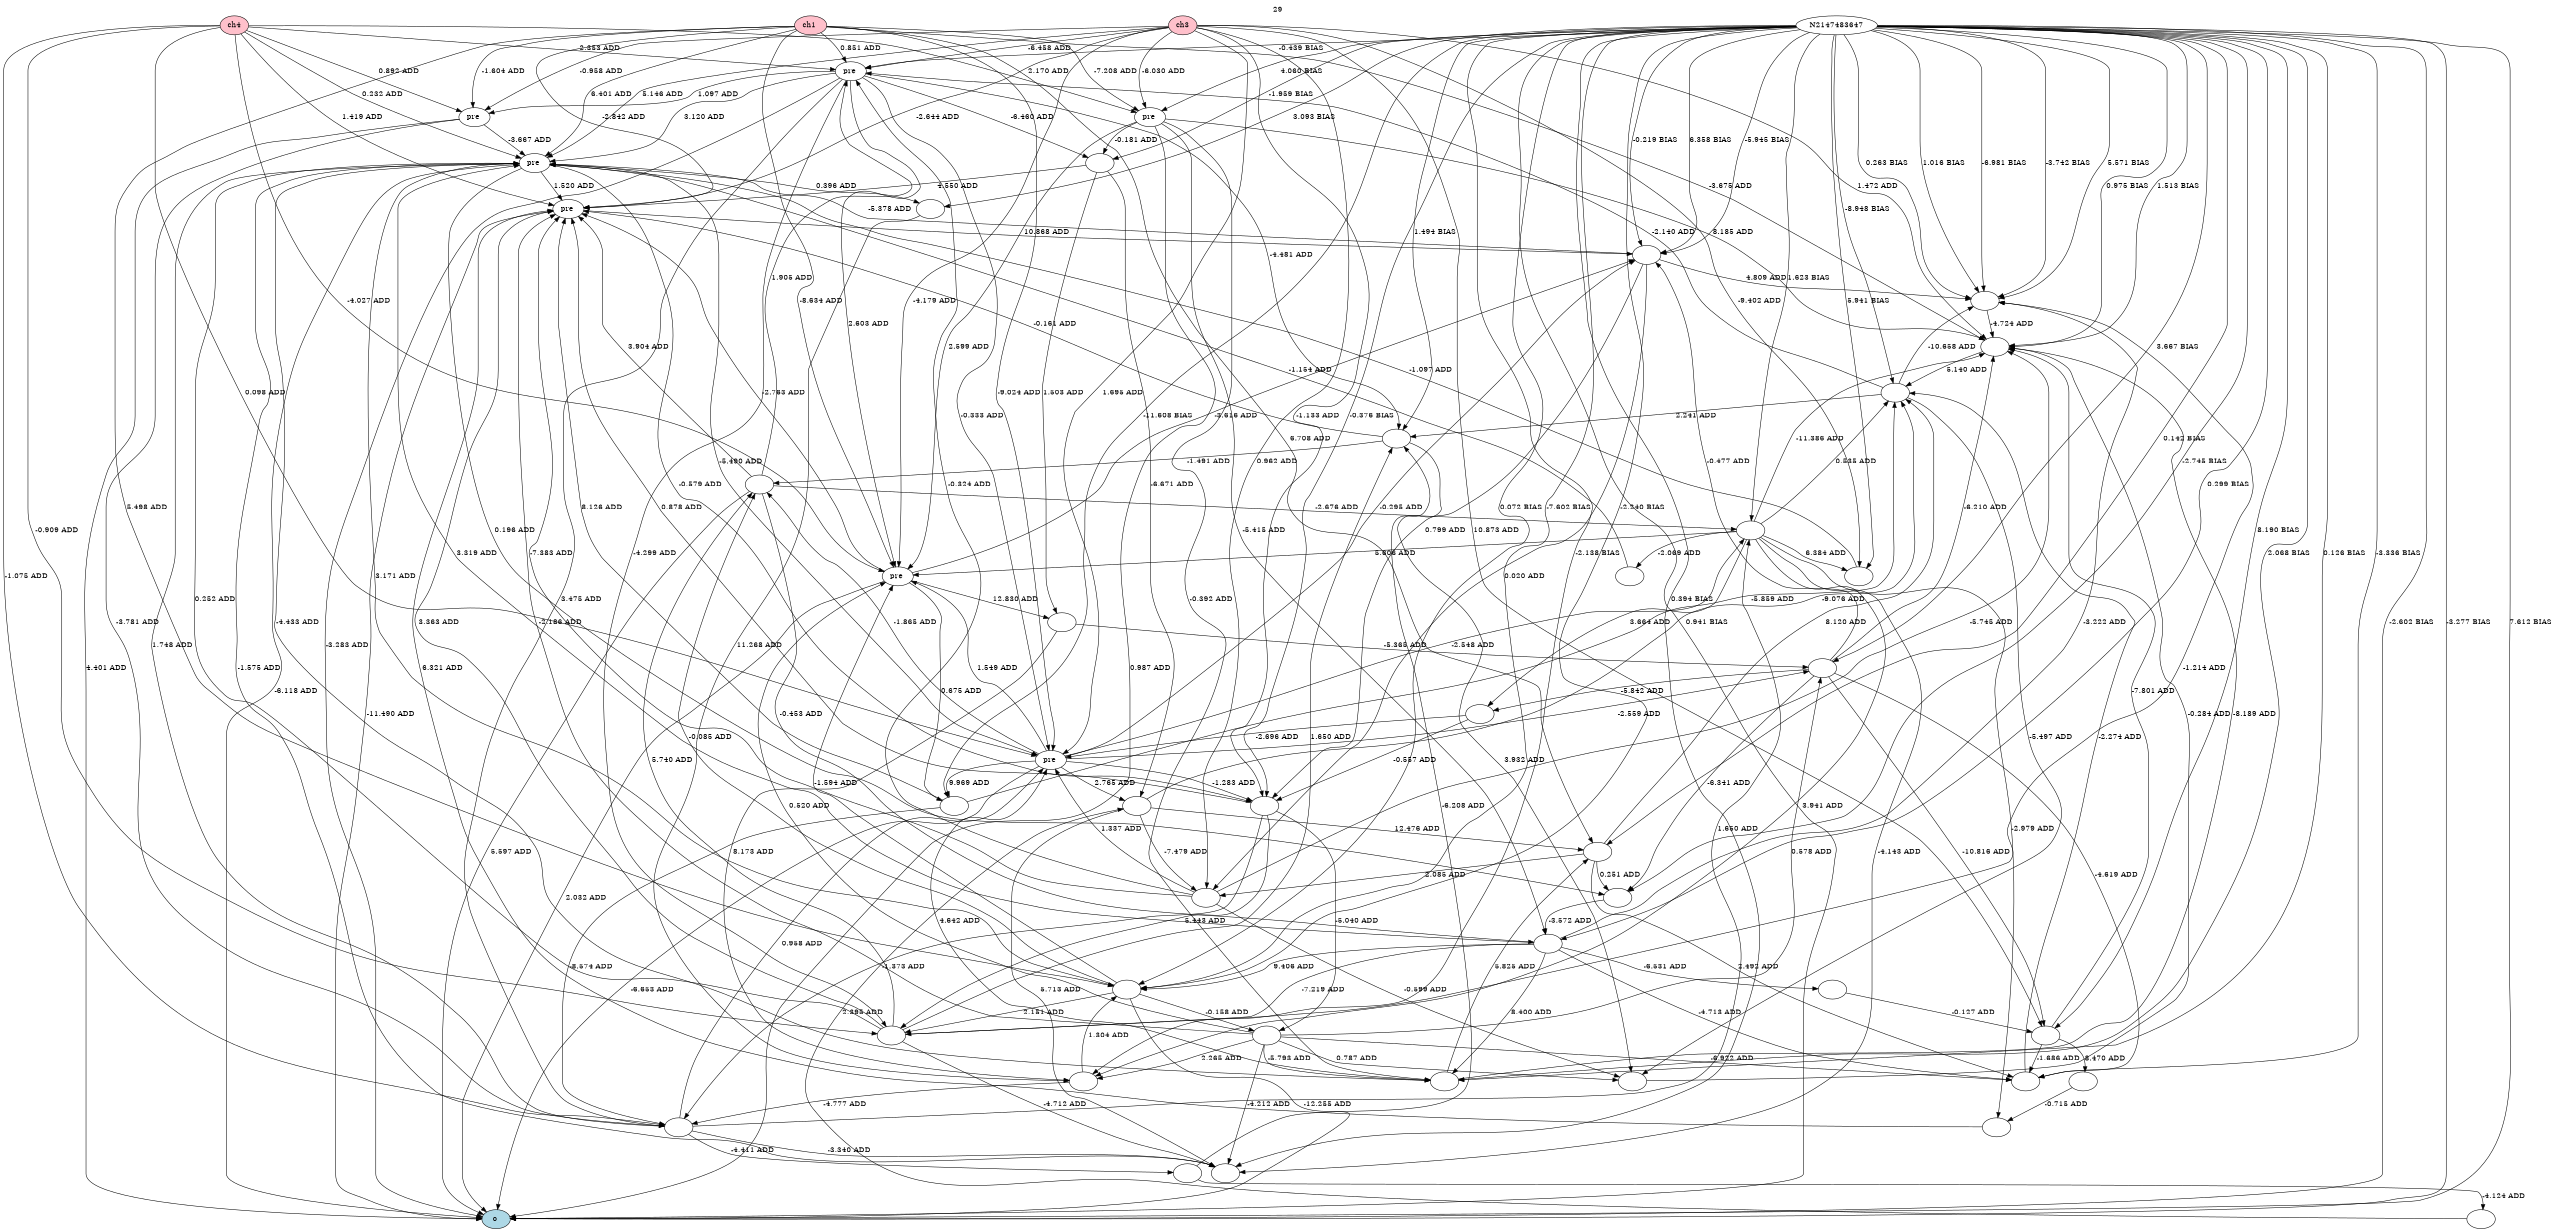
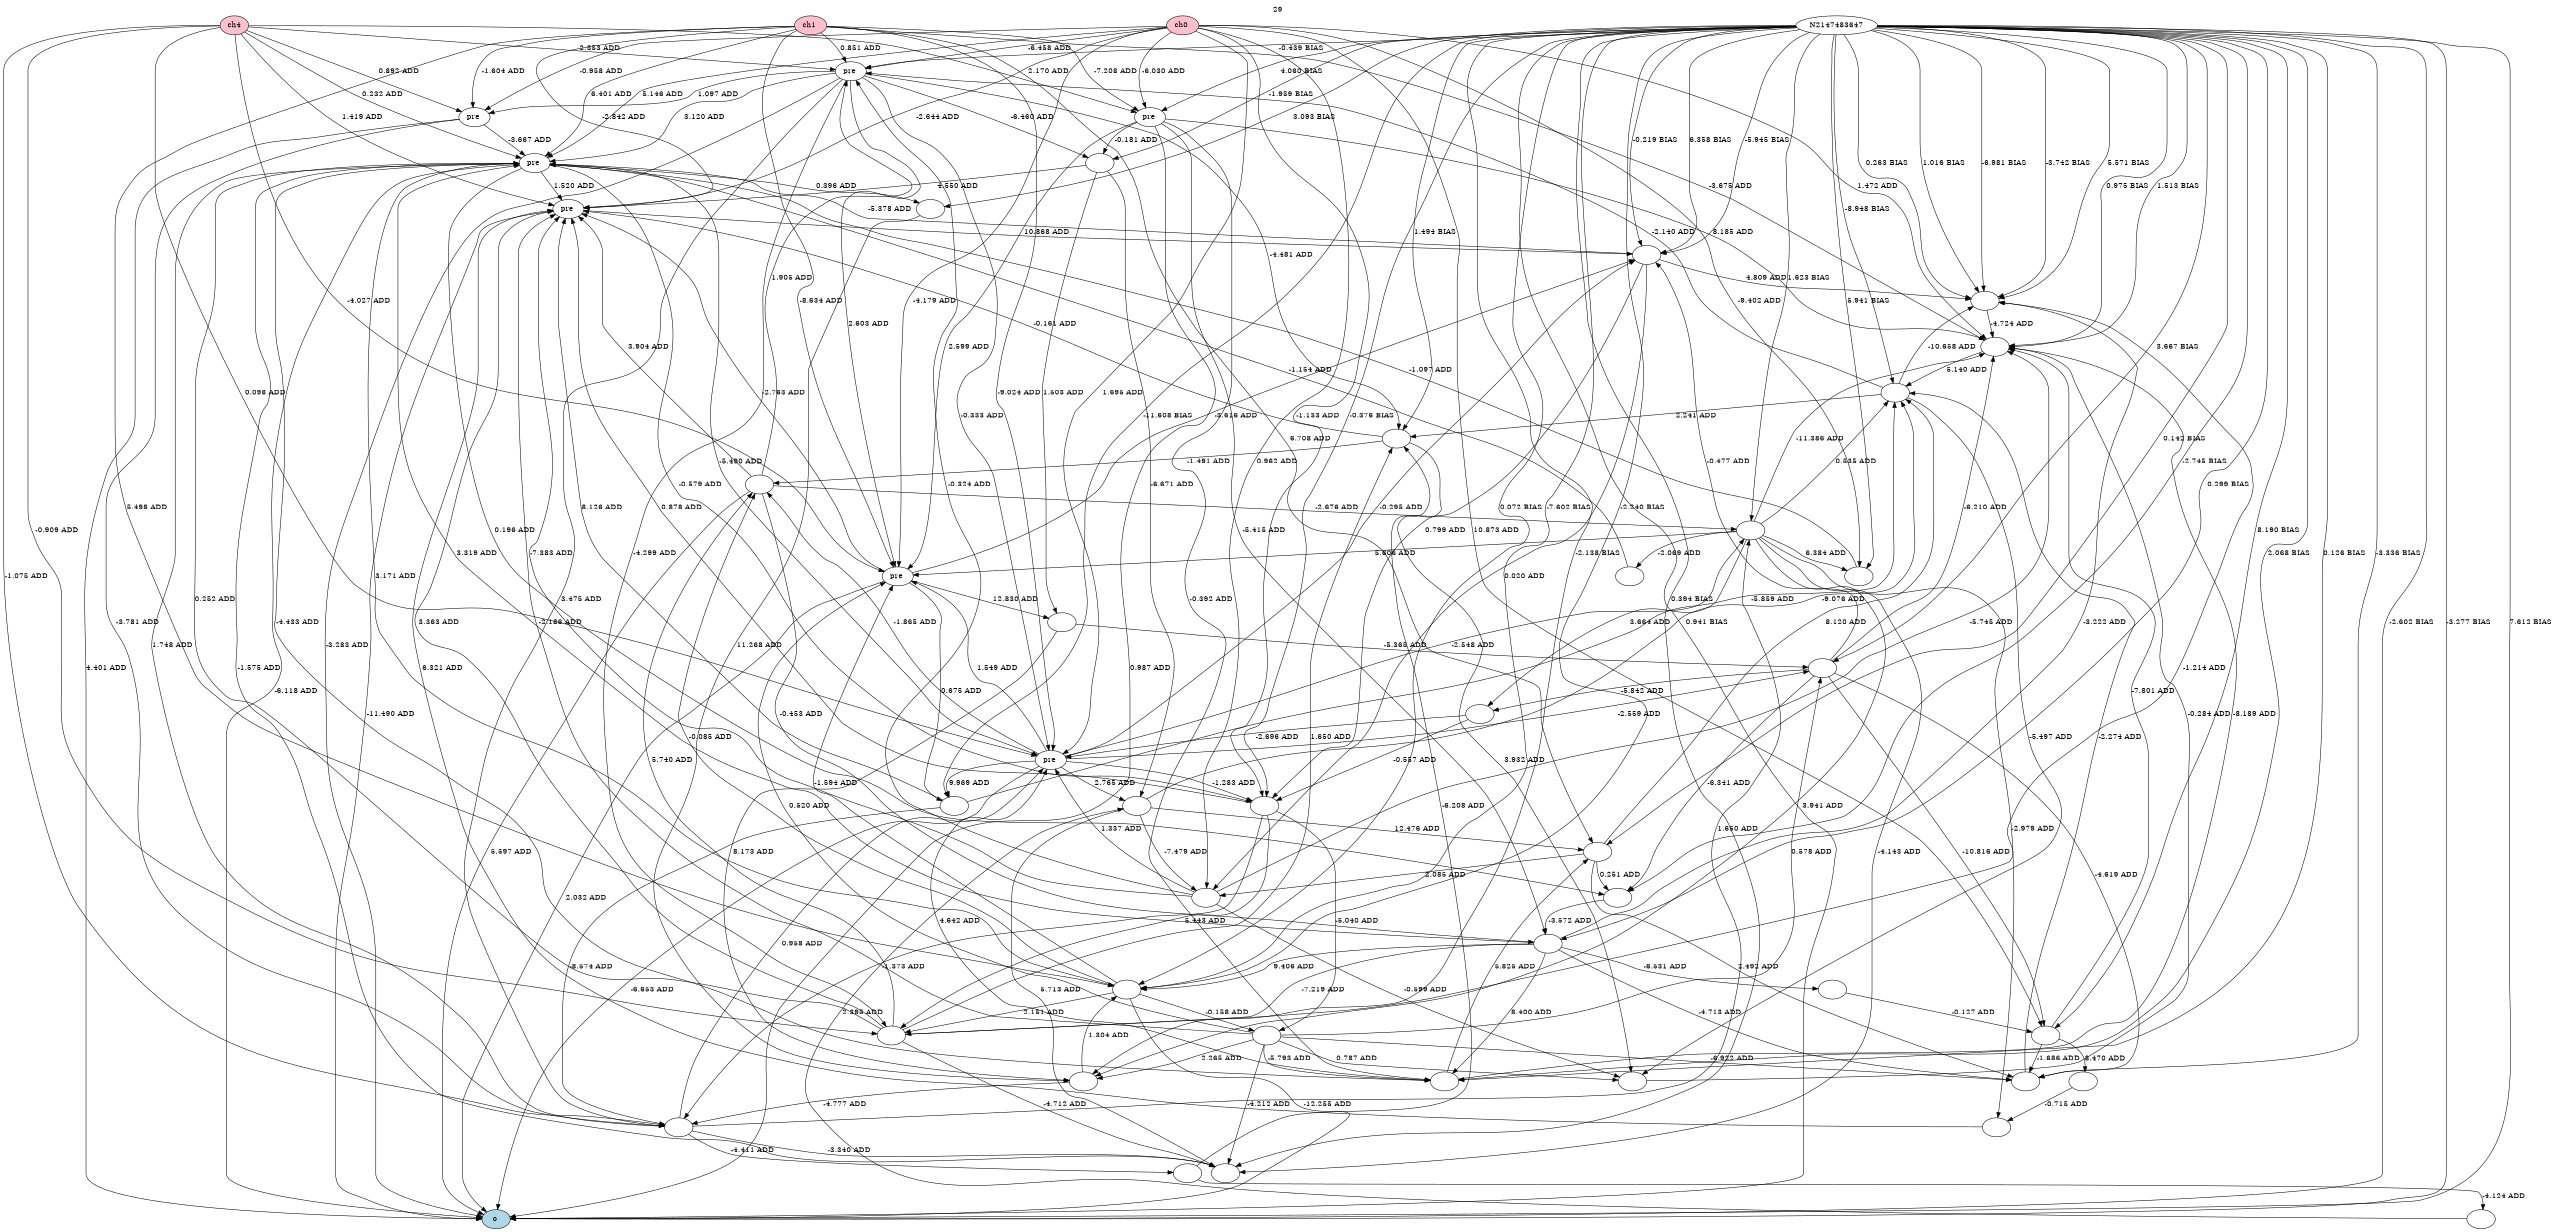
  digraph {
    label=29
    labelloc=t
    node [fillcolor=white style=filled]
-   n1 [fillcolor=pink label=ch3]
+   n1 [fillcolor=pink label="ch0 "]
    n2 [fillcolor=pink label=ch4]
    n3 [fillcolor=pink label="ch1 "]
    n4 [fillcolor=lightblue label="o "]
    n5 [label="pre "]
    n6 [label="pre "]
    n7 [label="pre "]
    n8 [label="pre "]
    n9 [label="pre "]
    n10 [label="pre "]
    n11 [label="pre "]
    n12 [label=" "]
    n13 [label=" "]
    n14 [label=" "]
    n15 [label=" "]
    n16 [label=" "]
    n17 [label=" "]
    n18 [label=" "]
    n19 [label=" "]
    n20 [label=" "]
    n21 [label=" "]
    n22 [label=" "]
    n23 [label=" "]
    n24 [label=" "]
    n25 [label=" "]
    n26 [label=" "]
    n27 [label=" "]
    n28 [label=" "]
    n29 [label=" "]
    n30 [label=" "]
    n31 [label=" "]
    n32 [label=" "]
    n33 [label=" "]
    n34 [label=" "]
    n35 [label=" "]
    n36 [label=" "]
    n37 [label=" "]
    n38 [label=" "]
    n39 [label=" "]
    n40 [label=" "]
    n41 [label=" "]
    n42 [label=" "]
    n43 [label=" "]
    n44 [label=" "]
    n45 [label=" "]
    n46 [label=" "]
    N2147483647 [fillcolor="" style=""]
    n48 [label=" "]
    subgraph sub_1 {
      rank=min
      n1
      n2
      n3
    }
    subgraph sub_2 {
      rank=max
      n4
    }
    n1 -> n5 [label="-6.458 ADD"]
    n1 -> n6 [label="-6.030 ADD"]
    n1 -> n7 [label="-2.644 ADD"]
    n1 -> n8 [label="-0.958 ADD"]
    n1 -> n9 [label="5.146 ADD"]
    n1 -> n10 [label="1.695 ADD"]
    n1 -> n11 [label="-4.179 ADD"]
    n1 -> n12 [label="-1.133 ADD"]
    n1 -> n13 [label="0.962 ADD"]
    n1 -> n14 [label="1.472 ADD"]
    n1 -> n15 [label="10.873 ADD"]
    n1 -> n16 [label="-9.402 ADD"]
    n2 -> n5 [label="2.353 ADD"]
    n2 -> n6 [label="2.170 ADD"]
    n2 -> n7 [label="1.419 ADD"]
    n2 -> n8 [label="0.892 ADD"]
    n2 -> n9 [label="0.232 ADD"]
    n2 -> n10 [label="0.098 ADD"]
    n2 -> n11 [label="-4.027 ADD"]
    n2 -> n17 [label="-0.909 ADD"]
    n2 -> n18 [label="-1.075 ADD"]
    n3 -> n5 [label="0.851 ADD"]
    n3 -> n6 [label="-7.208 ADD"]
    n3 -> n7 [label="-2.842 ADD"]
    n3 -> n8 [label="-1.604 ADD"]
    n3 -> n9 [label="6.401 ADD"]
    n3 -> n10 [label="-9.024 ADD"]
    n3 -> n11 [label="-8.634 ADD"]
    n3 -> n14 [label="-3.675 ADD"]
    n3 -> n19 [label="5.498 ADD"]
    n3 -> n20 [label="6.708 ADD"]
    n5 -> n4 [label="-3.283 ADD"]
    n5 -> n8 [label="1.097 ADD"]
    n5 -> n9 [label="3.120 ADD"]
    n5 -> n10 [label="-0.333 ADD"]
    n5 -> n11 [label="2.603 ADD"]
    n5 -> n17 [label="-4.299 ADD"]
    n5 -> n18 [label="3.475 ADD"]
    n5 -> n21 [label="-4.481 ADD"]
    n5 -> n22 [label="-6.460 ADD"]
    n6 -> n4 [label="0.987 ADD"]
    n6 -> n11 [label="2.599 ADD"]
    n6 -> n14 [label="8.185 ADD"]
    n6 -> n22 [label="-0.181 ADD"]
    n6 -> n23 [label="-5.415 ADD"]
    n6 -> n24 [label="-0.392 ADD"]
    n7 -> n4 [label="-11.490 ADD"]
    n7 -> n25 [label="10.868 ADD"]
    n8 -> n4 [label="4.401 ADD"]
    n8 -> n9 [label="-3.667 ADD"]
    n8 -> n18 [label="-3.781 ADD"]
    n9 -> n4 [label="-6.118 ADD"]
    n9 -> n7 [label="1.520 ADD"]
    n9 -> n10 [label="-5.490 ADD"]
    n9 -> n12 [label="-0.579 ADD"]
    n9 -> n19 [label="3.171 ADD"]
    n9 -> n24 [label="-4.433 ADD"]
    n9 -> n26 [label="0.196 ADD"]
    n9 -> n27 [label="0.396 ADD"]
    n10 -> n4 [label="-6.653 ADD"]
    n10 -> n11 [label="1.549 ADD"]
    n10 -> n12 [label="-1.283 ADD"]
    n10 -> n25 [label="-0.295 ADD"]
    n10 -> n28 [label="-1.865 ADD"]
    n10 -> n29 [label="-2.559 ADD"]
    n10 -> n30 [label="9.969 ADD"]
    n10 -> n31 [label="2.765 ADD"]
    n10 -> n32 [label="-2.548 ADD"]
    n11 -> n4 [label="2.032 ADD"]
    n11 -> n7 [label="-2.763 ADD"]
    n11 -> n25 [label="-3.616 ADD"]
    n11 -> n30 [label="0.675 ADD"]
    n11 -> n33 [label="12.830 ADD"]
    n12 -> n7 [label="0.878 ADD"]
    n12 -> n17 [label="5.443 ADD"]
    n12 -> n18 [label="-1.373 ADD"]
    n12 -> n34 [label="-5.040 ADD"]
    n13 -> n5 [label="-0.324 ADD"]
    n13 -> n7 [label="-7.383 ADD"]
    n13 -> n10 [label="1.337 ADD"]
    n13 -> n14 [label="-5.745 ADD"]
    n13 -> n35 [label="-0.599 ADD"]
    n14 -> n36 [label="5.140 ADD"]
    n15 -> n14 [label="-7.801 ADD"]
    n15 -> n37 [label="-1.686 ADD"]
    n15 -> n38 [label="8.470 ADD"]
    n16 -> n9 [label="-1.097 ADD"]
    n17 -> n7 [label="3.363 ADD"]
    n17 -> n9 [label="0.252 ADD"]
    n17 -> n21 [label="1.650 ADD"]
    n17 -> n28 [label="5.740 ADD"]
    n17 -> n39 [label="-4.712 ADD"]
    n17 -> n40 [label="-1.214 ADD"]
    n18 -> n9 [label="1.748 ADD"]
    n18 -> n10 [label="0.958 ADD"]
    n18 -> n32 [label="1.650 ADD"]
    n18 -> n39 [label="-3.340 ADD"]
    n18 -> n41 [label="-4.411 ADD"]
    n19 -> n4 [label="-12.255 ADD"]
    n19 -> n11 [label="-1.594 ADD"]
    n19 -> n17 [label="2.151 ADD"]
    n19 -> n28 [label="-0.085 ADD"]
    n19 -> n34 [label="-0.158 ADD"]
    n20 -> n13 [label="2.085 ADD"]
    n20 -> n26 [label="0.251 ADD"]
    n20 -> n36 [label="8.120 ADD"]
    n20 -> n37 [label="2.492 ADD"]
    n21 -> n7 [label="-0.161 ADD"]
    n21 -> n28 [label="-1.491 ADD"]
    n21 -> n35 [label="3.932 ADD"]
    n22 -> n7 [label="4.550 ADD"]
    n22 -> n31 [label="-6.671 ADD"]
    n22 -> n33 [label="1.503 ADD"]
    n23 -> n9 [label="3.319 ADD"]
    n23 -> n17 [label="-7.219 ADD"]
    n23 -> n19 [label="9.406 ADD"]
    n23 -> n24 [label="8.400 ADD"]
    n23 -> n37 [label="-4.713 ADD"]
    n23 -> n40 [label="-3.222 ADD"]
    n23 -> n42 [label="-6.531 ADD"]
    n24 -> n10 [label="4.642 ADD"]
    n24 -> n14 [label="-8.189 ADD"]
    n24 -> n20 [label="5.825 ADD"]
    n25 -> n9 [label="-5.378 ADD"]
    n25 -> n12 [label="0.799 ADD"]
    n25 -> n13 [label="0.020 ADD"]
    n25 -> n40 [label="4.809 ADD"]
    n26 -> n23 [label="-3.572 ADD"]
    n27 -> n43 [label="11.268 ADD"]
    n28 -> n4 [label="5.597 ADD"]
    n28 -> n5 [label="1.905 ADD"]
    n28 -> n7 [label="3.904 ADD"]
    n28 -> n23 [label="-0.453 ADD"]
    n28 -> n32 [label="-2.676 ADD"]
    n29 -> n14 [label="-6.210 ADD"]
    n29 -> n15 [label="-10.816 ADD"]
    n29 -> n25 [label="-0.477 ADD"]
    n29 -> n26 [label="-6.341 ADD"]
    n29 -> n37 [label="-4.619 ADD"]
    n29 -> n44 [label="-5.842 ADD"]
    n30 -> n7 [label="8.126 ADD"]
    n30 -> n18 [label="-8.574 ADD"]
    n30 -> n36 [label="-5.859 ADD"]
    n31 -> n13 [label="-7.479 ADD"]
    n31 -> n20 [label="12.476 ADD"]
    n31 -> n36 [label="-9.076 ADD"]
    n31 -> n39 [label="5.713 ADD"]
    n32 -> n11 [label="5.606 ADD"]
    n32 -> n14 [label="-11.386 ADD"]
    n32 -> n16 [label="6.384 ADD"]
    n32 -> n36 [label="0.535 ADD"]
    n32 -> n39 [label="-4.143 ADD"]
    n32 -> n43 [label="3.941 ADD"]
    n32 -> n44 [label="3.664 ADD"]
    n32 -> n45 [label="-2.979 ADD"]
    n32 -> n46 [label="-2.069 ADD"]
    n33 -> n29 [label="-5.365 ADD"]
    n33 -> n43 [label="8.173 ADD"]
    n34 -> n7 [label="-2.186 ADD"]
    n34 -> n11 [label="0.520 ADD"]
    n34 -> n24 [label="-5.793 ADD"]
    n34 -> n29 [label="0.578 ADD"]
    n34 -> n35 [label="0.787 ADD"]
    n34 -> n37 [label="-6.922 ADD"]
    n34 -> n39 [label="-4.212 ADD"]
    n34 -> n43 [label="2.265 ADD"]
    n35 -> n14 [label="-0.284 ADD"]
    n36 -> n5 [label="-2.140 ADD"]
    n36 -> n21 [label="2.241 ADD"]
    n36 -> n35 [label="-5.497 ADD"]
    n36 -> n40 [label="-10.658 ADD"]
    n37 -> n36 [label="-2.274 ADD"]
    n38 -> n45 [label="-0.715 ADD"]
    n39 -> n9 [label="-1.575 ADD"]
    n40 -> n14 [label="-4.724 ADD"]
    n41 -> n21 [label="-6.208 ADD"]
    n41 -> n48 [label="-4.124 ADD"]
    n42 -> n15 [label="-0.127 ADD"]
    n43 -> n18 [label="-4.777 ADD"]
    n43 -> n19 [label="1.304 ADD"]
    n44 -> n10 [label="-2.696 ADD"]
    n44 -> n12 [label="-0.557 ADD"]
    n45 -> n7 [label="6.321 ADD"]
    n46 -> n9 [label="-1.154 ADD"]
    N2147483647 -> n4 [label="-3.277 BIAS"]
    N2147483647 -> n4 [label="7.612 BIAS"]
    N2147483647 -> n4 [label="0.941 BIAS"]
    N2147483647 -> n4 [label="-2.602 BIAS"]
    N2147483647 -> n5 [label="-0.439 BIAS"]
    N2147483647 -> n6 [label="4.060 BIAS"]
    N2147483647 -> n12 [label="-0.376 BIAS"]
    N2147483647 -> n14 [label="1.513 BIAS"]
    N2147483647 -> n14 [label="0.975 BIAS"]
    N2147483647 -> n15 [label="8.190 BIAS"]
    N2147483647 -> n16 [label="5.941 BIAS"]
    N2147483647 -> n19 [label="-7.602 BIAS"]
    N2147483647 -> n19 [label="-2.240 BIAS"]
    N2147483647 -> n19 [label="0.072 BIAS"]
    N2147483647 -> n20 [label="0.142 BIAS"]
    N2147483647 -> n21 [label="1.494 BIAS"]
    N2147483647 -> n22 [label="-1.959 BIAS"]
    N2147483647 -> n23 [label="0.299 BIAS"]
    N2147483647 -> n24 [label="2.068 BIAS"]
    N2147483647 -> n24 [label="0.126 BIAS"]
    N2147483647 -> n25 [label="-5.945 BIAS"]
    N2147483647 -> n25 [label="-0.219 BIAS"]
    N2147483647 -> n25 [label="6.358 BIAS"]
    N2147483647 -> n26 [label="-2.745 BIAS"]
    N2147483647 -> n27 [label="3.093 BIAS"]
    N2147483647 -> n29 [label="3.667 BIAS"]
    N2147483647 -> n30 [label="-11.608 BIAS"]
    N2147483647 -> n32 [label="1.623 BIAS"]
    N2147483647 -> n36 [label="-8.948 BIAS"]
    N2147483647 -> n37 [label="-3.336 BIAS"]
    N2147483647 -> n39 [label="0.394 BIAS"]
    N2147483647 -> n40 [label="-3.742 BIAS"]
    N2147483647 -> n40 [label="5.571 BIAS"]
    N2147483647 -> n40 [label="0.263 BIAS"]
    N2147483647 -> n40 [label="1.016 BIAS"]
    N2147483647 -> n40 [label="-6.981 BIAS"]
    N2147483647 -> n43 [label="-2.138 BIAS"]
    n48 -> n31 [label="2.395 ADD"]
  }
